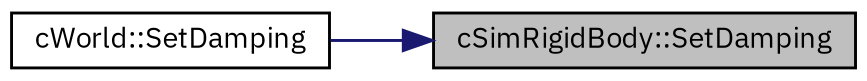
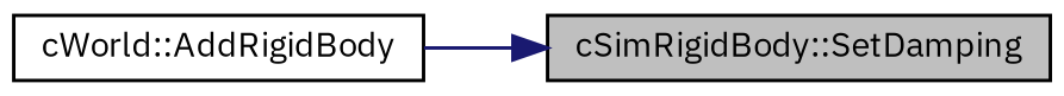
  digraph {
    rankdir=RL
    fontname="IBM Plex Sans"
    node [color=black fontname="IBM Plex Sans" fontsize=10 shape=record style=filled]
    n1 [fillcolor=grey75 fontcolor=black height=0.2 label="cSimRigidBody::SetDamping" width=0.4]
-   n2 [fillcolor=white height=0.2 label="cWorld::SetDamping" width=0.4]
+   n2 [fillcolor=white height=0.2 label="cWorld::AddRigidBody" width=0.4]
    n1 -> n2 [color=midnightblue dir=back fontname="IBM Plex Sans" fontsize=10 labelfontname=Helvetica labelfontsize=10 style=solid]
  }
